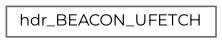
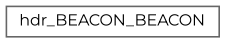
  digraph {
    rankdir=LR
    fontname=Montserrat
-   n1 [color=grey40 fillcolor=white fontname=Montserrat fontsize=10 height=0.2 label=hdr_BEACON_UFETCH shape=box style=filled width=0.4]
+   n1 [color=grey40 fillcolor=white fontname=Montserrat fontsize=10 height=0.2 label=hdr_BEACON_BEACON shape=box style=filled width=0.4]
  }
